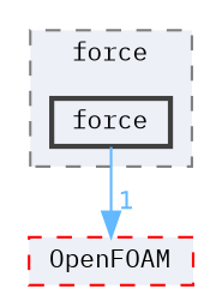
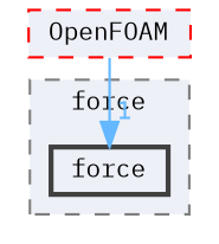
  digraph {
    compound=true
    fontname="IBM Plex Mono"
    node [fillcolor="#edf0f7" fontname="IBM Plex Mono" fontsize=10 shape=box]
    n1 [color=grey25 height=0.2 label=force style="filled,bold" width=0.4]
    n2 [color=red height=0.2 label=OpenFOAM style="filled,dashed" width=0.4]
    subgraph cluster_1 {
      bgcolor="#edf0f7"
      fontsize=10
      label=force
      pencolor=grey50
      style="filled,dashed"
      n1
    }
-   n1 -> n2 [color=steelblue1 fontcolor=steelblue1 fontname="IBM Plex Mono" fontsize=10 headlabel=1 labeldistance=1.5 labelfontname=Helvetica labelfontsize=10]
+   n2 -> n1 [color=steelblue1 fontcolor=steelblue1 fontname="IBM Plex Mono" fontsize=10 headlabel=1 labeldistance=1.5 labelfontname=Helvetica labelfontsize=10]
  }
